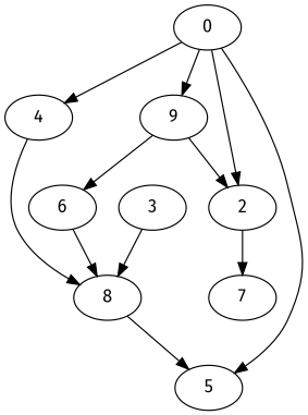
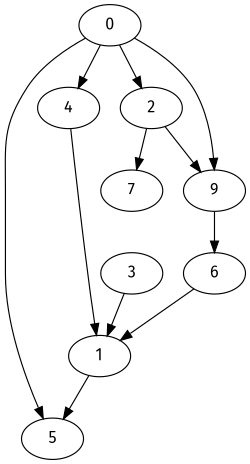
  digraph {
    "Duplicate states"=0
    GraphType=S_P
    "Max states in OPEN"=0
    Modes="120000ms; topo-ordered tasks, ; Pruning: task equivalence, fixed order ready list, ; F-value: ; Optimisation: best schedule length (SL) optimisation on equal, "
    NumberOfTasks=10
    "Pruned using list schedule length"=1
    "States removed from OPEN"=0
    TargetSystem="Homogeneous-4"
    "Time to schedule (ms)"=95
    "Total idle time"=632
    "Total schedule length"=476
    "Total sequential time"=850
    "Total states created"=2
    fontname="Fira Sans"
    node [Processor=0 Weight=102 fontname="Fira Sans"]
    edge [Weight=5 fontname="Fira Sans"]
    0 ["Finish time"=136 "Start time"=0 Weight=136]
    2 ["Finish time"=238 "Start time"=136]
    5 ["Finish time"=262 Processor=3 "Start time"=143 Weight=119]
    4 ["Finish time"=329 Processor=2 "Start time"=278 Weight=51]
    9 ["Finish time"=278 Processor=2 "Start time"=244 Weight=34]
    7 ["Finish time"=330 Processor=1 "Start time"=245 Weight=85]
    3 ["Finish time"=347 Processor=3 "Start time"=262 Weight=85]
-   1 ["Finish time"=476 "Start time"=442 Weight=34 label=8]
+   1 ["Finish time"=476 "Start time"=442 Weight=34]
    6 ["Finish time"=442 "Start time"=340]
    0 -> 2
    0 -> 5 [Weight=7]
    0 -> 4 [Weight=8]
    0 -> 9
-   9 -> 2 [Weight=6]
+   2 -> 9 [Weight=6]
    2 -> 7 [Weight=7]
    4 -> 1 [Weight=4]
    9 -> 6 [Weight=2]
    3 -> 1 [Weight=7]
    1 -> 5
    6 -> 1 [Weight=4]
  }
